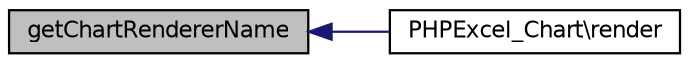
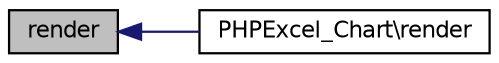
  digraph {
    rankdir=LR
    node [color=black fontname=Helvetica fontsize=10 shape=record style=filled]
-   n1 [fillcolor=grey75 fontcolor=black height=0.2 label=getChartRendererName width=0.4]
+   n1 [fillcolor=grey75 fontcolor=black height=0.2 label=render width=0.4]
    n2 [fillcolor=white height=0.2 label="PHPExcel_Chart\\render" width=0.4]
    n1 -> n2 [color=midnightblue dir=back fontname=Helvetica fontsize=10 labelfontname=Helvetica labelfontsize=10 style=solid]
  }
